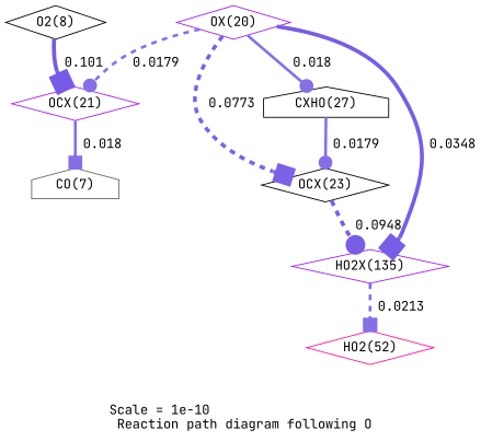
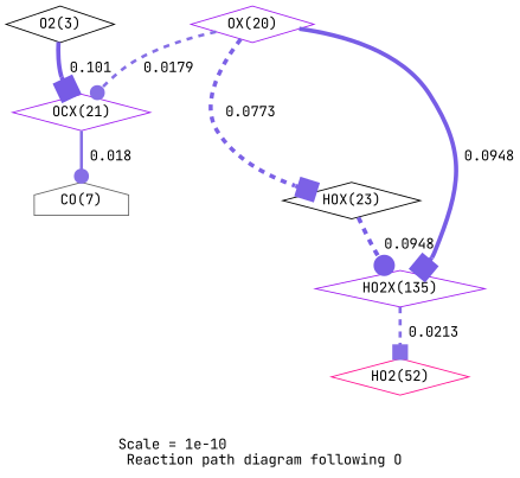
  digraph {
    fontname="JetBrains Mono"
    label="Scale = 1e-10\l Reaction path diagram following O"
    node [color=black fontname="JetBrains Mono" shape=diamond]
    edge [arrowhead=dot arrowsize=1.48 color="0.7, 0.518, 0.9" fontname="JetBrains Mono" penwidth=2.97 style=bold]
-   n1 [label="O2(8)"]
+   n1 [label="O2(3)"]
    n2 [color=purple label="OCX(21)"]
    n3 [color=purple label="OX(20)"]
-   n4 [label="OCX(23)"]
-   n5 [label="CXHO(27)" shape=house]
+   n4 [label="HOX(23)"]
    n6 [color=purple label="HO2X(135)"]
    n7 [color=gray40 label="CO(7)" shape=house]
    n8 [color=deeppink label="HO2(52)"]
    n1 -> n2 [arrowhead=box arrowsize=2.14 color="0.7, 0.601, 0.9" label=" 0.101" penwidth=4.27]
-   n2 -> n7 [arrowhead=box label=" 0.018"]
+   n2 -> n7 [label=" 0.018"]
    n3 -> n2 [label=" 0.0179" penwidth=2.96 style=dashed]
    n3 -> n4 [arrowhead=box arrowsize=2.03 color="0.7, 0.577, 0.9" label=" 0.0773" penwidth=4.07 style=dashed]
-   n3 -> n5 [label=" 0.018"]
-   n3 -> n6 [arrowhead=box arrowsize=2.11 color="0.7, 0.595, 0.9" label=" 0.0348" penwidth=4.22 style=solid]
+   n3 -> n6 [arrowhead=box arrowsize=2.11 color="0.7, 0.595, 0.9" label=" 0.0948" penwidth=4.22 style=solid]
    n4 -> n6 [arrowsize=2.11 color="0.7, 0.595, 0.9" label=" 0.0948" penwidth=4.22 style=dashed]
-   n5 -> n4 [label=" 0.0179" penwidth=2.96]
    n6 -> n8 [arrowhead=box arrowsize=1.55 color="0.7, 0.521, 0.9" label=" 0.0213" penwidth=3.09 style=dashed]
  }
